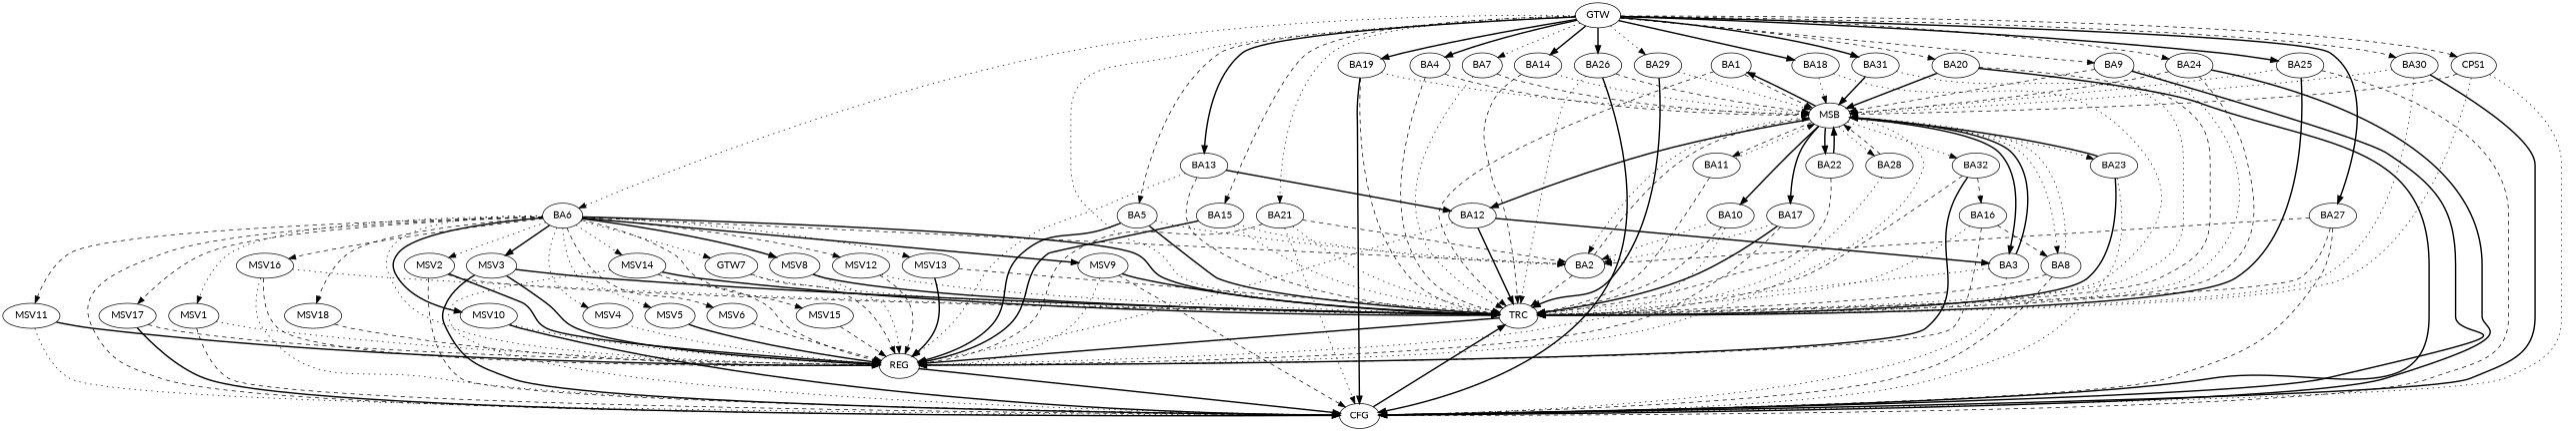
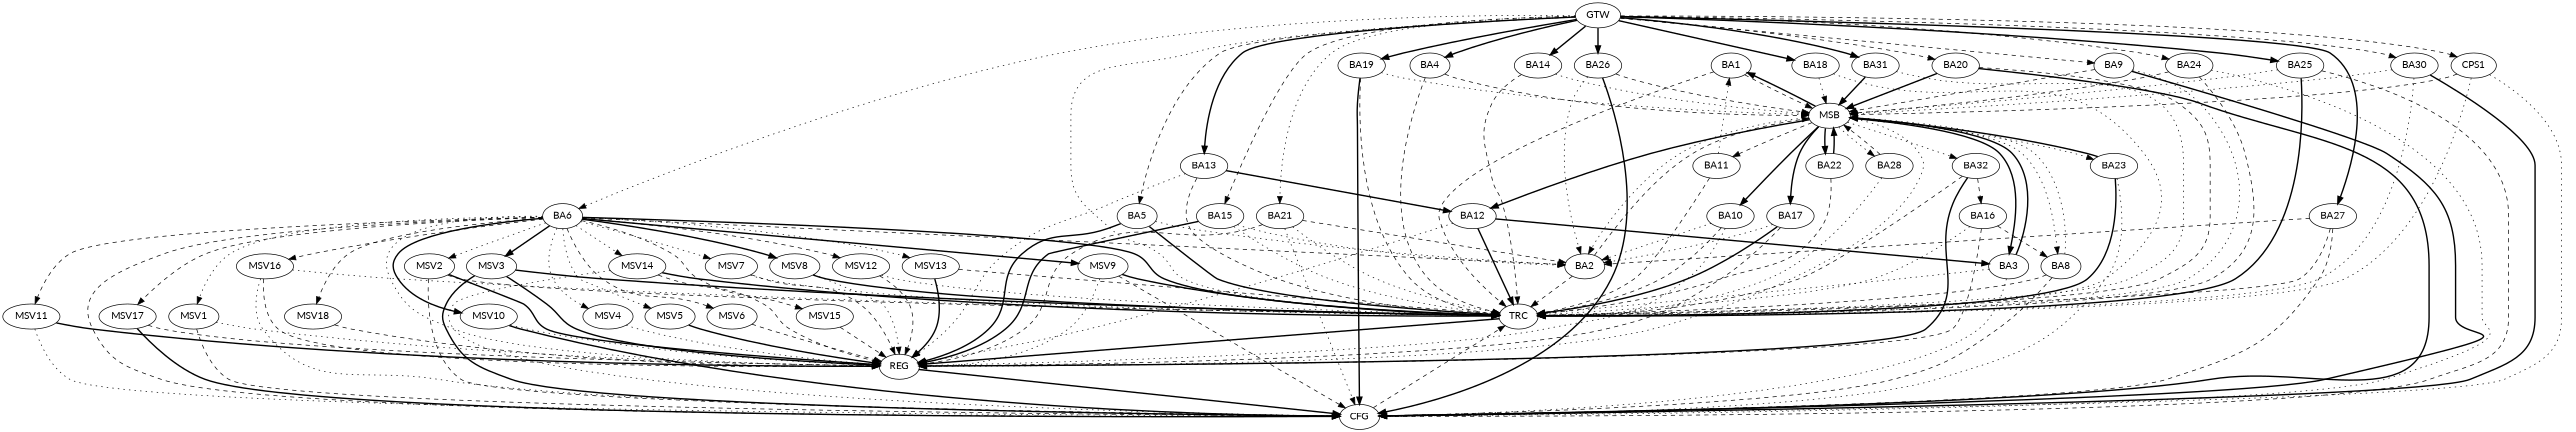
  strict digraph {
    fontname=Lato
    node [fontname=Lato]
    edge [fontname=Lato style=dashed]
    n1 [label=BA1]
    n2 [label=MSB]
    n3 [label=TRC]
    n4 [label=BA2]
    n5 [label=BA3]
    n6 [label=REG]
    n7 [label=BA8]
    n8 [label=BA10]
    n9 [label=BA11]
    n10 [label=BA12]
    n11 [label=BA17]
    n12 [label=BA22]
    n13 [label=BA23]
    n14 [label=BA28]
    n15 [label=BA32]
    n16 [label=CFG]
    n17 [label=BA4]
    n18 [label=BA5]
    n19 [label=BA6]
    n20 [label=MSV1]
    n21 [label=MSV2]
    n22 [label=MSV3]
    n23 [label=MSV4]
    n24 [label=MSV5]
    n25 [label=MSV6]
-   n26 [label=GTW7]
+   n26 [label=MSV7]
    n27 [label=MSV8]
    n28 [label=MSV9]
    n29 [label=MSV10]
    n30 [label=MSV11]
    n31 [label=MSV12]
    n32 [label=MSV13]
    n33 [label=MSV14]
    n34 [label=MSV15]
    n35 [label=MSV16]
    n36 [label=MSV17]
    n37 [label=MSV18]
-   n38 [label=BA7]
    n39 [label=BA9]
    n40 [label=BA13]
    n41 [label=BA14]
    n42 [label=BA15]
    n43 [label=BA16]
    n44 [label=BA18]
    n45 [label=BA19]
    n46 [label=BA20]
    n47 [label=BA21]
    n48 [label=BA24]
    n49 [label=BA25]
    n50 [label=BA26]
    n51 [label=BA27]
-   n52 [label=BA29]
    n53 [label=BA30]
    n54 [label=BA31]
    n55 [label=CPS1]
    n56 [label=GTW]
    n1 -> n2
    n1 -> n3
    n2 -> n1 [style=bold]
    n2 -> n4 [style=dotted]
    n2 -> n5 [style=bold]
    n2 -> n6 [style=dotted]
    n2 -> n7 [style=dotted]
    n2 -> n8 [style=bold]
    n2 -> n9
    n2 -> n10 [style=bold]
    n2 -> n11 [style=bold]
    n2 -> n12 [style=bold]
    n2 -> n13 [style=dotted]
    n2 -> n14 [style=dotted]
    n2 -> n15 [style=dotted]
    n3 -> n6 [style=bold]
    n4 -> n2
    n4 -> n3
    n5 -> n2 [style=bold]
    n5 -> n3 [style=dotted]
    n5 -> n16 [style=dotted]
    n6 -> n16 [style=bold]
    n7 -> n2 [style=dotted]
    n7 -> n3
    n7 -> n16
    n8 -> n3
    n8 -> n4 [style=dotted]
    n8 -> n6 [style=dotted]
-   n9 -> n2 [style=dotted]
+   n9 -> n1 [style=dotted]
    n9 -> n3
    n10 -> n3 [style=bold]
    n10 -> n5 [style=bold]
    n10 -> n6 [style=dotted]
    n11 -> n3 [style=bold]
    n11 -> n4 [style=dotted]
    n11 -> n6
    n12 -> n2 [style=bold]
    n12 -> n3
    n13 -> n2 [style=bold]
    n13 -> n3 [style=bold]
    n13 -> n16 [style=dotted]
    n14 -> n2
    n14 -> n3 [style=dotted]
    n15 -> n3
    n15 -> n6 [style=bold]
    n15 -> n43
-   n16 -> n3 [style=bold]
+   n16 -> n3
    n17 -> n2
    n17 -> n3
    n18 -> n3 [style=bold]
    n18 -> n4 [style=dotted]
    n18 -> n6 [style=bold]
    n19 -> n3 [style=bold]
    n19 -> n4
    n19 -> n6 [style=dotted]
    n19 -> n16
    n19 -> n20 [style=dotted]
    n19 -> n21 [style=dotted]
    n19 -> n22 [style=bold]
    n19 -> n23 [style=dotted]
    n19 -> n24 [style=dotted]
    n19 -> n25
    n19 -> n26 [style=dotted]
    n19 -> n27 [style=bold]
    n19 -> n28 [style=bold]
    n19 -> n29 [style=bold]
    n19 -> n30
    n19 -> n31
    n19 -> n32 [style=dotted]
    n19 -> n33 [style=dotted]
    n19 -> n34
    n19 -> n35
    n19 -> n36
    n19 -> n37
    n20 -> n6 [style=dotted]
    n20 -> n16
    n21 -> n3
    n21 -> n6 [style=bold]
    n21 -> n16
    n22 -> n3 [style=bold]
    n22 -> n6 [style=bold]
    n22 -> n16 [style=bold]
    n23 -> n6 [style=dotted]
    n24 -> n6 [style=bold]
    n25 -> n6
    n26 -> n3 [style=dotted]
    n26 -> n6
    n27 -> n3 [style=bold]
    n27 -> n6 [style=dotted]
    n28 -> n3 [style=bold]
    n28 -> n6 [style=dotted]
    n28 -> n16
    n29 -> n6 [style=dotted]
    n29 -> n16 [style=bold]
    n30 -> n6 [style=bold]
    n30 -> n16 [style=dotted]
    n31 -> n3 [style=dotted]
    n31 -> n6
    n32 -> n3
    n32 -> n6 [style=bold]
    n33 -> n3 [style=bold]
    n33 -> n6
    n33 -> n16 [style=dotted]
    n34 -> n6
    n35 -> n3 [style=dotted]
    n35 -> n6
    n35 -> n16 [style=dotted]
    n36 -> n6
    n36 -> n16 [style=bold]
    n37 -> n6
-   n38 -> n2
-   n38 -> n3 [style=dotted]
    n39 -> n2
    n39 -> n3 [style=dotted]
    n39 -> n16 [style=bold]
    n40 -> n3
    n40 -> n6 [style=dotted]
    n40 -> n10 [style=bold]
    n41 -> n2 [style=dotted]
    n41 -> n3
    n42 -> n3 [style=dotted]
    n42 -> n4 [style=dotted]
    n42 -> n6 [style=bold]
    n43 -> n3 [style=dotted]
    n43 -> n6
    n43 -> n7
    n44 -> n2 [style=dotted]
    n44 -> n3 [style=dotted]
    n45 -> n2 [style=dotted]
    n45 -> n3
    n45 -> n16 [style=bold]
    n46 -> n2 [style=bold]
    n46 -> n3
    n46 -> n16 [style=bold]
    n47 -> n3 [style=dotted]
    n47 -> n4
    n47 -> n6
    n47 -> n16 [style=dotted]
    n48 -> n2
    n48 -> n3
-   n48 -> n16 [style=bold]
+   n48 -> n16 [style=dotted]
    n49 -> n2 [style=dotted]
    n49 -> n3 [style=bold]
    n49 -> n16
    n50 -> n2
-   n50 -> n3 [style=dotted]
+   n50 -> n4 [style=dotted]
    n50 -> n16 [style=bold]
    n51 -> n3
    n51 -> n4
    n51 -> n16
-   n52 -> n2 [style=dotted]
-   n52 -> n3 [style=bold]
    n53 -> n2 [style=dotted]
    n53 -> n3 [style=dotted]
    n53 -> n16 [style=bold]
    n54 -> n2 [style=bold]
    n54 -> n3 [style=dotted]
    n55 -> n2
    n55 -> n3 [style=dotted]
    n55 -> n16 [style=dotted]
    n56 -> n3 [style=dotted]
    n56 -> n17 [style=bold]
    n56 -> n18
    n56 -> n19 [style=dotted]
-   n56 -> n38 [style=dotted]
    n56 -> n39
    n56 -> n40 [style=bold]
    n56 -> n41 [style=bold]
    n56 -> n42
    n56 -> n44 [style=bold]
    n56 -> n45 [style=bold]
    n56 -> n46
    n56 -> n47 [style=dotted]
    n56 -> n48
    n56 -> n49 [style=bold]
    n56 -> n50 [style=bold]
    n56 -> n51 [style=bold]
-   n56 -> n52 [style=dotted]
    n56 -> n53
    n56 -> n54 [style=bold]
    n56 -> n55
  }
